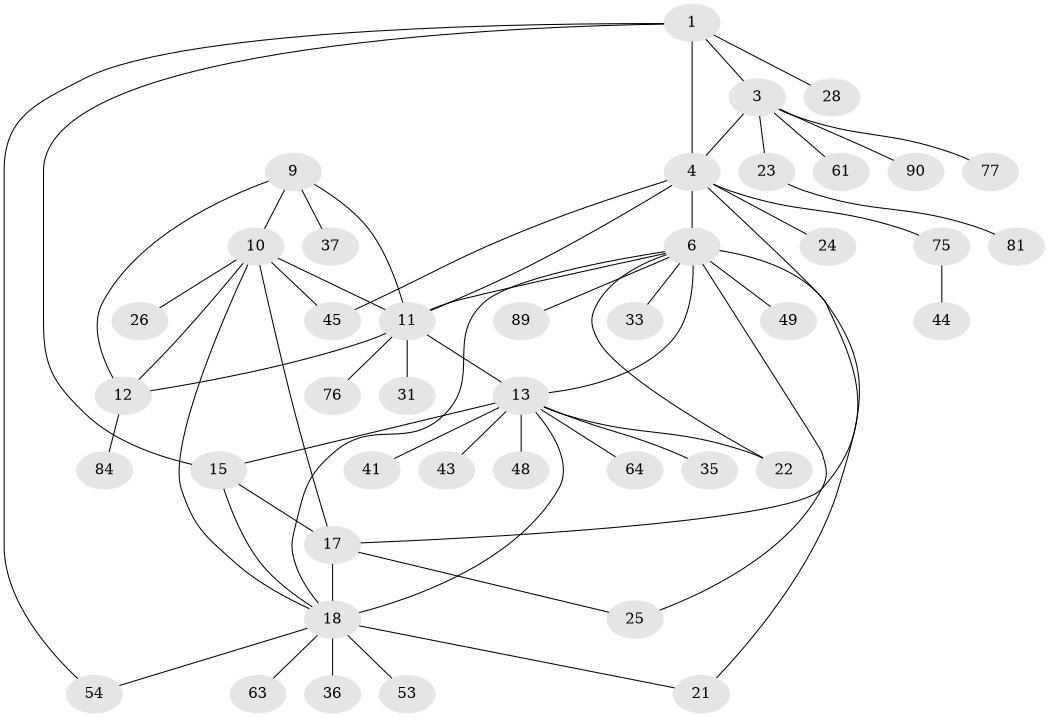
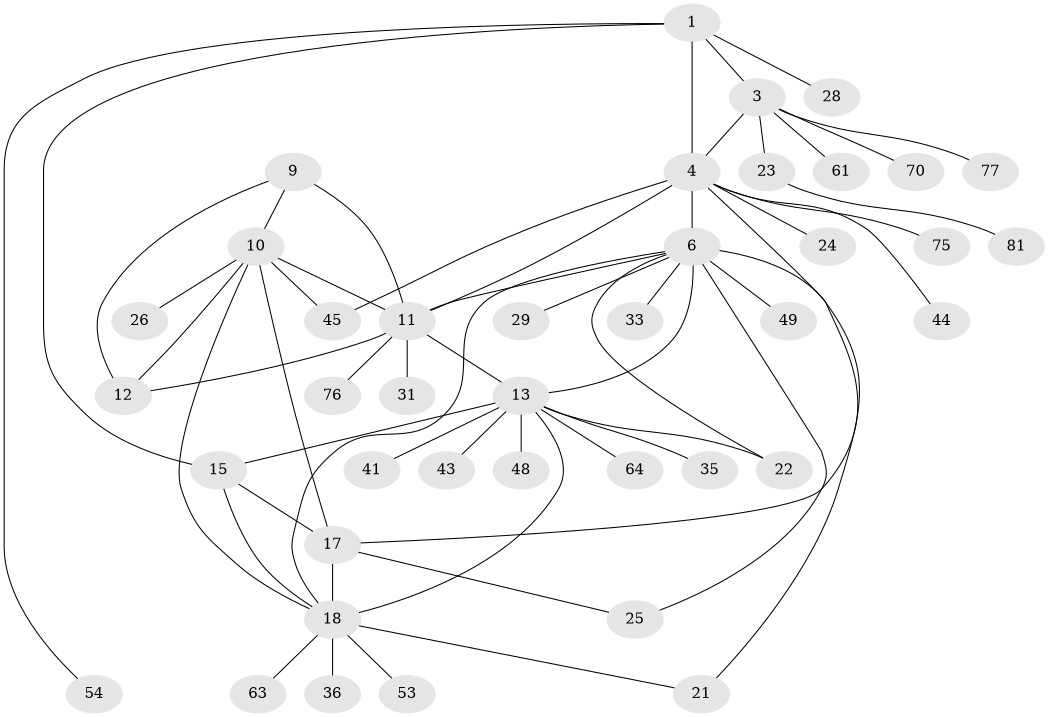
  graph {
    node [color=gray90 style=filled]
    1 [super="+40+38+27+83+2"]
    3
    4 [super="+5"]
    15 [super="+16"]
    28
    54
    23
    61 [super="+68"]
-   70 [label=90]
+   70
    77
    6 [super="+47+7"]
    11 [super="+32"]
    17 [super="+51+72+58+60+46"]
    24 [super="+39"]
    44
    45 [super="+66+73+56"]
    75
    18 [super="+19+20"]
    81
    13 [super="+14"]
    21
    22
    25
-   29 [super="+71" label=89]
+   29 [super="+71"]
    33 [super="+34"]
    49 [super="+59"]
    12
    31
    76
    35
    41
    43
    48
    64
    n35 [label=36]
    53
    63
    10 [super="+36+55+67+79"]
    26
    9
-   37
-   84
    1 -- 3 [weight=2]
    1 -- 4 [weight=2]
    1 -- 15
    1 -- 28
    1 -- 54
    3 -- 4
    3 -- 23
    3 -- 61
    3 -- 70
    3 -- 77
    4 -- 6 [weight=3]
    4 -- 11
    4 -- 17
    4 -- 24
-   75 -- 44
+   4 -- 44
    4 -- 45
    4 -- 75
    15 -- 17
    15 -- 18
    23 -- 81
    6 -- 11
    6 -- 18
    6 -- 13 [weight=2]
    6 -- 21
    6 -- 22
    6 -- 25
    6 -- 29
    6 -- 33
    6 -- 49
    11 -- 13
    11 -- 12
    11 -- 31
    11 -- 76
    17 -- 18 [weight=3]
    17 -- 25
-   18 -- 54
    18 -- 21
    18 -- n35
    18 -- 53
    18 -- 63
    13 -- 15 [weight=4]
    13 -- 18
    13 -- 22
    13 -- 35
    13 -- 41
    13 -- 43
    13 -- 48
    13 -- 64
-   12 -- 84
    10 -- 11
    10 -- 17
    10 -- 45
    10 -- 18
    10 -- 12
    10 -- 26
    9 -- 11
    9 -- 12
    9 -- 10
-   9 -- 37
  }
